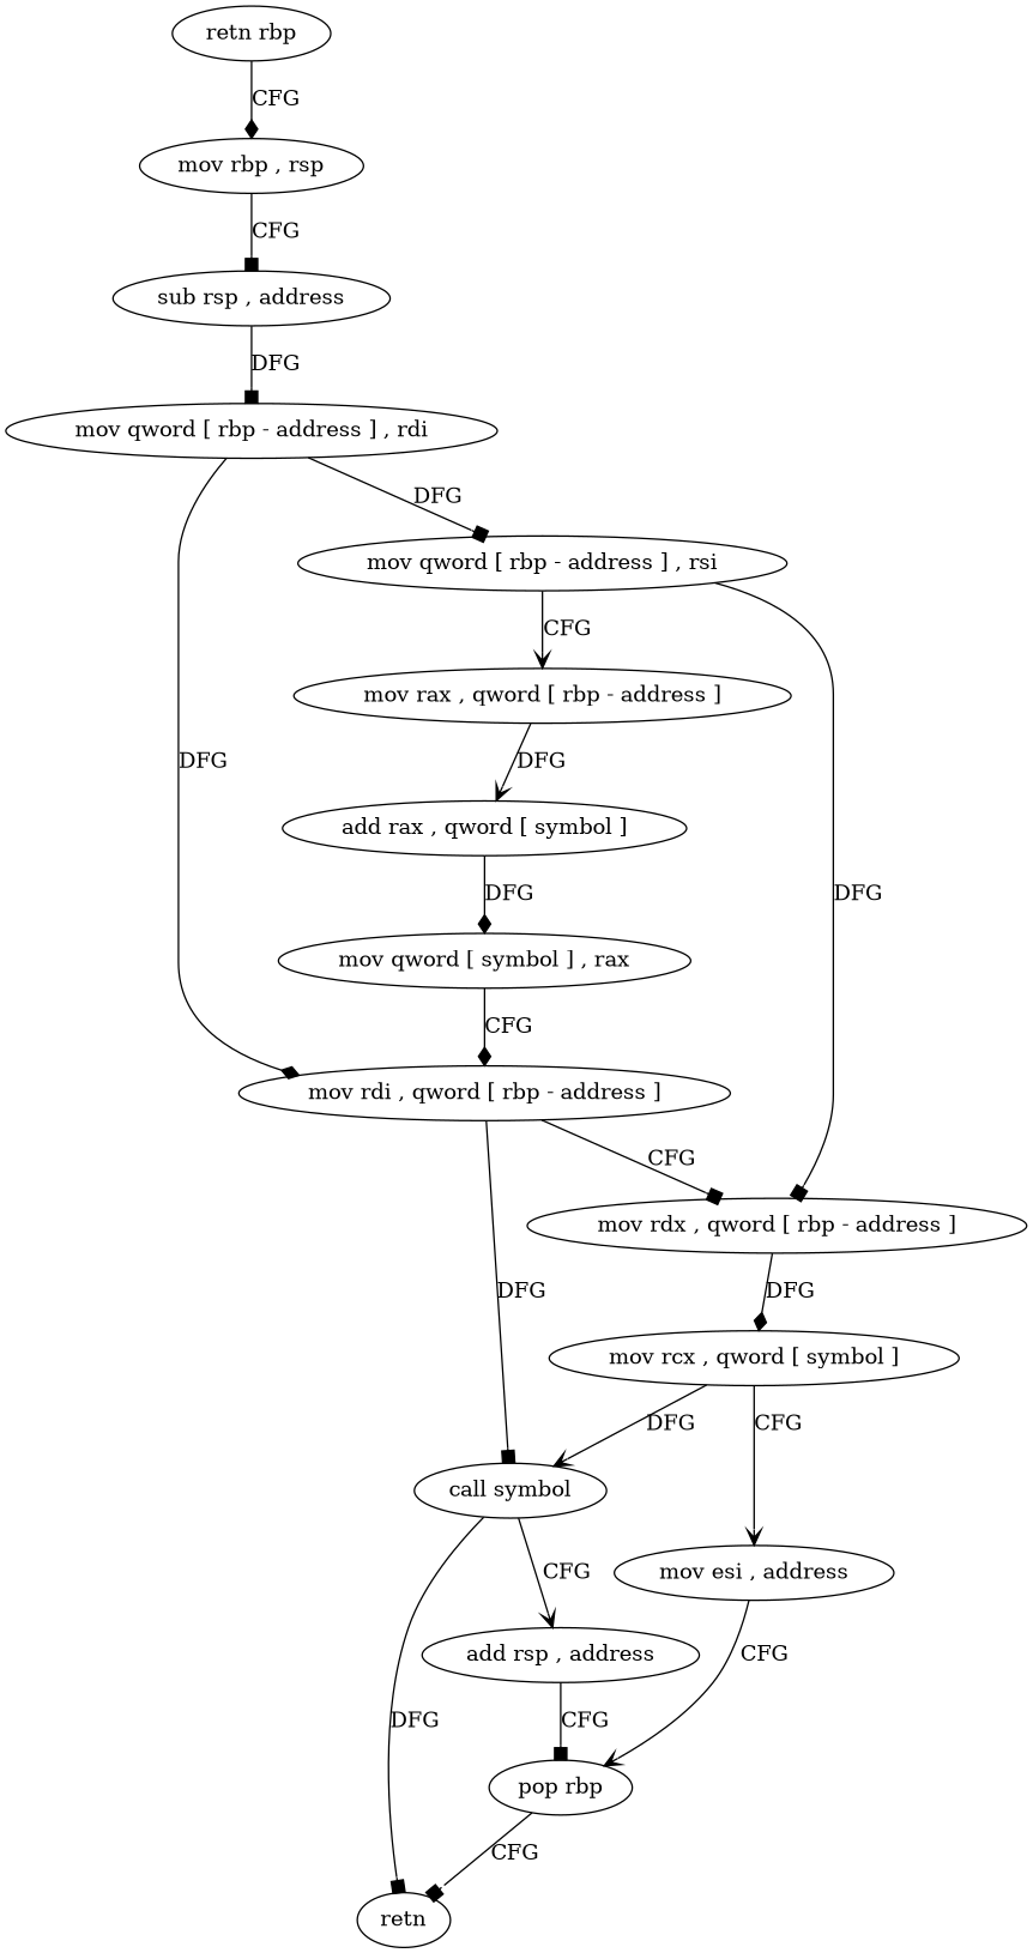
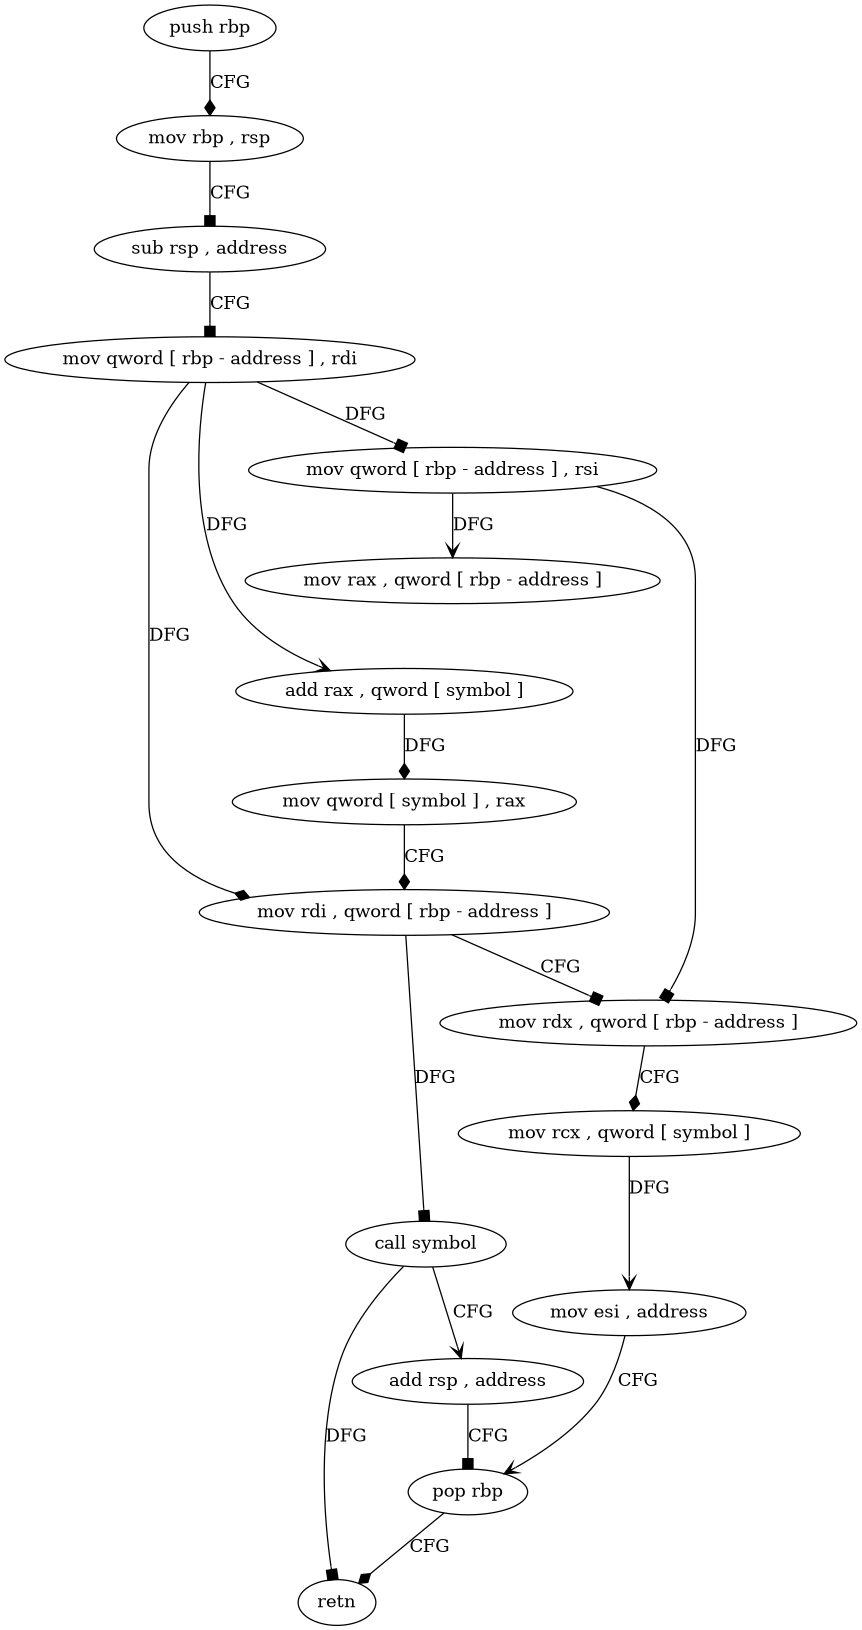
  digraph {
    edge [arrowhead=box]
-   n1 [label="retn rbp"]
+   n1 [label="push rbp"]
    n2 [label="mov rbp , rsp"]
    n3 [label="sub rsp , address"]
    n4 [label="mov qword [ rbp - address ] , rdi"]
    n5 [label="mov qword [ rbp - address ] , rsi"]
    n6 [label="mov rdi , qword [ rbp - address ]"]
    n7 [label="mov rax , qword [ rbp - address ]"]
    n8 [label="mov rdx , qword [ rbp - address ]"]
    n9 [label="call symbol"]
    n10 [label="add rax , qword [ symbol ]"]
    n11 [label="mov rcx , qword [ symbol ]"]
    n12 [label="mov qword [ symbol ] , rax"]
    n13 [label="add rsp , address"]
    n14 [label=retn]
    n15 [label="mov esi , address"]
    n16 [label="pop rbp"]
    n1 -> n2 [arrowhead=diamond label=CFG]
    n2 -> n3 [label=CFG]
-   n3 -> n4 [label=DFG]
+   n3 -> n4 [label=CFG]
    n4 -> n5 [label=DFG]
    n4 -> n6 [arrowhead=diamond label=DFG]
-   n5 -> n7 [arrowhead=vee label=CFG]
+   n5 -> n7 [arrowhead=vee label=DFG]
    n5 -> n8 [label=DFG]
    n6 -> n8 [label=CFG]
    n6 -> n9 [label=DFG]
-   n7 -> n10 [arrowhead=vee label=DFG]
-   n8 -> n11 [arrowhead=diamond label=DFG]
+   n4 -> n10 [arrowhead=vee label=DFG]
+   n8 -> n11 [arrowhead=diamond label=CFG]
    n9 -> n13 [arrowhead=vee label=CFG]
    n9 -> n14 [label=DFG]
    n10 -> n12 [arrowhead=diamond label=DFG]
-   n11 -> n9 [arrowhead=vee label=DFG]
-   n11 -> n15 [arrowhead=vee label=CFG]
+   n11 -> n15 [arrowhead=vee label=DFG]
    n12 -> n6 [arrowhead=diamond label=CFG]
    n13 -> n16 [label=CFG]
    n15 -> n16 [arrowhead=vee label=CFG]
-   n16 -> n14 [label=CFG]
+   n16 -> n14 [arrowhead=diamond label=CFG]
  }
